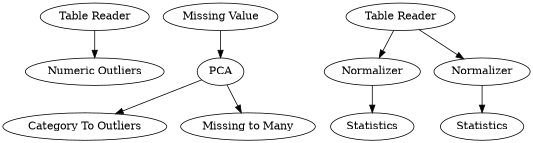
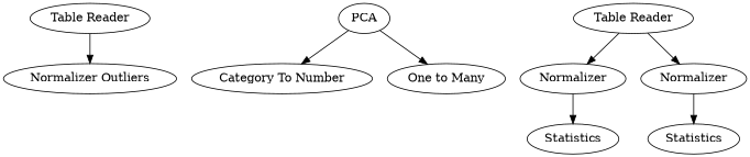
  digraph {
    rankdir=TB
    n1 [label="Table Reader"]
-   n2 [label="Numeric Outliers"]
-   n3 [label="Missing Value"]
+   n2 [label="Normalizer Outliers"]
    n4 [label=PCA]
-   n5 [label="Category To Outliers"]
-   n6 [label="Missing to Many"]
+   n5 [label="Category To Number"]
+   n6 [label="One to Many"]
    n7 [label="Table Reader"]
    n8 [label=Normalizer]
    n9 [label=Normalizer]
    n10 [label=Statistics]
    n11 [label=Statistics]
    n1 -> n2
-   n3 -> n4
    n4 -> n5
    n4 -> n6
    n7 -> n8
    n7 -> n9
    n8 -> n10
    n9 -> n11
  }
